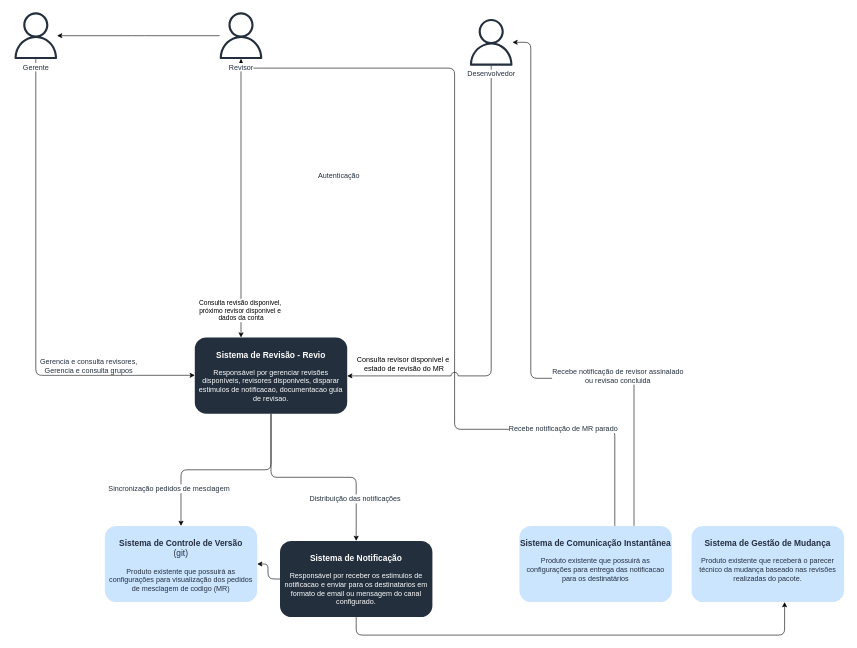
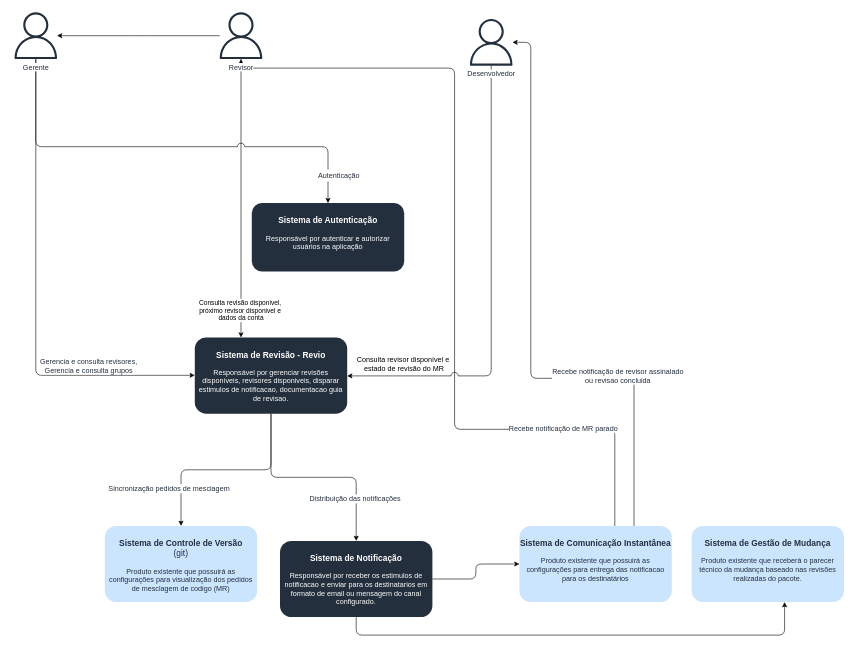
  <mxCell id="0" />
  <mxCell id="1" parent="0" />
  <mxCell id="2" style="edgeStyle=elbowEdgeStyle;rounded=1;sketch=0;orthogonalLoop=1;jettySize=auto;elbow=vertical;html=1;fontSize=12;fontColor=#232F3E;" parent="1" source="21" target="25" edge="1"><mxGeometry relative="1" as="geometry" /></mxCell>
  <mxCell id="3" value="&lt;h3&gt;&lt;font style=&quot;font-size: 14px;&quot; color=&quot;#ffffff&quot;&gt;Sistema de Revisão - Revio&lt;/font&gt;&lt;/h3&gt;&lt;div style=&quot;&quot;&gt;&lt;font style=&quot;font-size: 12px;&quot; color=&quot;#ffffff&quot;&gt;Responsável por gerenciar revisões disponíveis, revisores disponiveis, disparar estimulos de notificacao, documentacao guia de revisao.&lt;/font&gt;&lt;/div&gt;" style="whiteSpace=wrap;html=1;verticalAlign=top;fillColor=#232F3D;strokeColor=none;fontColor=#232F3E;sketch=0;gradientColor=none;dashed=0;fontStyle=0;rounded=1;container=0;" parent="1" vertex="1"><mxGeometry x="324" y="562" width="254" height="127" as="geometry" /></mxCell>
  <mxCell id="4" value="Consulta revisão disponivel,&amp;nbsp;&lt;br&gt;próximo revisor disponivel e&amp;nbsp;&lt;br&gt;dados da conta" style="edgeStyle=orthogonalEdgeStyle;curved=0;rounded=1;sketch=0;orthogonalLoop=1;jettySize=auto;html=1;jumpStyle=arc;" parent="1" source="21" target="3" edge="1"><mxGeometry x="0.805" relative="1" as="geometry"><mxPoint x="352" y="112" as="sourcePoint" /><Array as="points"><mxPoint x="399" y="97" /><mxPoint x="399" y="97" /></Array><mxPoint as="offset" /></mxGeometry></mxCell>
  <mxCell id="5" style="edgeStyle=orthogonalEdgeStyle;rounded=1;orthogonalLoop=1;jettySize=auto;html=1;fontColor=#000000;" parent="1" source="6" target="27" edge="1"><mxGeometry relative="1" as="geometry"><Array as="points"><mxPoint x="593" y="1058" /><mxPoint x="1307" y="1058" /></Array></mxGeometry></mxCell>
  <mxCell id="6" value="&lt;h3&gt;&lt;font style=&quot;font-size: 14px;&quot; color=&quot;#ffffff&quot;&gt;Sistema de Notificação&lt;/font&gt;&lt;/h3&gt;&lt;div style=&quot;&quot;&gt;&lt;font style=&quot;font-size: 12px;&quot; color=&quot;#ffffff&quot;&gt;Responsável por receber os estimulos de notificacao e enviar para os destinatarios em formato de email ou mensagem do canal configurado.&lt;/font&gt;&lt;/div&gt;" style="whiteSpace=wrap;html=1;verticalAlign=top;fillColor=#232F3D;strokeColor=none;fontColor=#232F3E;sketch=0;gradientColor=none;dashed=0;fontStyle=0;rounded=1;container=0;" parent="1" vertex="1"><mxGeometry x="466" y="901" width="254" height="127" as="geometry" /></mxCell>
  <mxCell id="7" value="" style="edgeStyle=orthogonalEdgeStyle;curved=0;rounded=1;sketch=0;orthogonalLoop=1;jettySize=auto;html=1;fontSize=12;fontColor=#FFFFFF;" parent="1" source="3" target="6" edge="1"><mxGeometry relative="1" as="geometry" /></mxCell>
  <mxCell id="8" value="Distribuição das notificações" style="edgeLabel;html=1;align=center;verticalAlign=middle;resizable=0;points=[];fontSize=12;fontColor=#232F3E;" parent="7" vertex="1" connectable="0"><mxGeometry x="0.373" y="1" relative="1" as="geometry"><mxPoint x="2" y="36" as="offset" /></mxGeometry></mxCell>
  <mxCell id="9" style="edgeStyle=orthogonalEdgeStyle;curved=0;rounded=1;sketch=0;orthogonalLoop=1;jettySize=auto;html=1;fontSize=12;fontColor=#232F3E;" parent="1" source="13" target="26" edge="1"><mxGeometry relative="1" as="geometry"><Array as="points"><mxPoint x="1056" y="630" /><mxPoint x="884" y="630" /><mxPoint x="884" y="70" /></Array></mxGeometry></mxCell>
  <mxCell id="10" value="Recebe notificação de revisor assinalado &lt;br&gt;ou revisao concluida" style="edgeLabel;html=1;align=center;verticalAlign=middle;resizable=0;points=[];fontSize=12;fontColor=#232F3E;" parent="9" vertex="1" connectable="0"><mxGeometry x="-0.694" y="-3" relative="1" as="geometry"><mxPoint x="-31" y="-97" as="offset" /></mxGeometry></mxCell>
  <mxCell id="11" style="edgeStyle=orthogonalEdgeStyle;curved=0;rounded=1;sketch=0;orthogonalLoop=1;jettySize=auto;html=1;fontSize=12;fontColor=#232F3E;jumpStyle=arc;jumpSize=12;" parent="1" source="13" target="21" edge="1"><mxGeometry relative="1" as="geometry"><Array as="points"><mxPoint x="1024" y="715" /><mxPoint x="757" y="715" /><mxPoint x="757" y="113" /><mxPoint x="401" y="113" /></Array></mxGeometry></mxCell>
  <mxCell id="12" value="Recebe notificação de MR parado" style="edgeLabel;html=1;align=center;verticalAlign=middle;resizable=0;points=[];fontSize=12;fontColor=#232F3E;" parent="11" vertex="1" connectable="0"><mxGeometry x="-0.646" y="-2" relative="1" as="geometry"><mxPoint as="offset" /></mxGeometry></mxCell>
  <mxCell id="13" value="&lt;h3&gt;&lt;font style=&quot;font-size: 14px;&quot;&gt;Sistema de Comunicação Instant&lt;/font&gt;ânea&lt;/h3&gt;&lt;div style=&quot;&quot;&gt;Produto existente que possuirá as configurações para entrega das notificacao para os destinatários&lt;/div&gt;" style="whiteSpace=wrap;html=1;verticalAlign=top;fillColor=#CCE5FF;strokeColor=none;fontColor=#232F3E;sketch=0;gradientColor=none;dashed=0;fontStyle=0;rounded=1;container=0;" parent="1" vertex="1"><mxGeometry x="865" y="876" width="254" height="127" as="geometry" /></mxCell>
- <mxCell id="14" value="" style="edgeStyle=orthogonalEdgeStyle;curved=0;rounded=1;sketch=0;orthogonalLoop=1;jettySize=auto;html=1;fontSize=12;fontColor=#000000;" parent="1" source="6" target="15" edge="1"><mxGeometry relative="1" as="geometry" /></mxCell>
+ <mxCell id="14" value="" style="edgeStyle=orthogonalEdgeStyle;curved=0;rounded=1;sketch=0;orthogonalLoop=1;jettySize=auto;html=1;fontSize=12;fontColor=#000000;" parent="1" source="6" target="13" edge="1"><mxGeometry relative="1" as="geometry" /></mxCell>
  <mxCell id="15" value="&lt;h3&gt;&lt;font style=&quot;font-size: 14px;&quot;&gt;Sistema de Controle de Versão&lt;br&gt;&lt;span style=&quot;font-weight: normal;&quot;&gt;(git)&lt;/span&gt;&lt;/font&gt;&lt;/h3&gt;&lt;div style=&quot;&quot;&gt;Produto existente que possuirá as configurações para visualização dos pedidos de mesclagem de codigo (MR)&lt;/div&gt;" style="whiteSpace=wrap;html=1;verticalAlign=top;fillColor=#CCE5FF;strokeColor=none;fontColor=#232F3E;sketch=0;gradientColor=none;dashed=0;fontStyle=0;rounded=1;container=0;" parent="1" vertex="1"><mxGeometry x="174" y="876" width="254" height="127" as="geometry" /></mxCell>
  <mxCell id="16" style="edgeStyle=orthogonalEdgeStyle;curved=0;rounded=1;sketch=0;orthogonalLoop=1;jettySize=auto;html=1;fontSize=12;fontColor=#232F3E;" parent="1" source="3" target="15" edge="1"><mxGeometry relative="1" as="geometry" /></mxCell>
  <mxCell id="17" value="Sincronização pedidos de mesclagem" style="edgeLabel;html=1;align=center;verticalAlign=middle;resizable=0;points=[];fontSize=12;fontColor=#232F3E;container=0;" parent="16" vertex="1" connectable="0"><mxGeometry x="-0.236" y="-2" relative="1" as="geometry"><mxPoint x="-135" y="33" as="offset" /></mxGeometry></mxCell>
  <mxCell id="18" style="edgeStyle=orthogonalEdgeStyle;curved=0;rounded=1;sketch=0;orthogonalLoop=1;jettySize=auto;html=1;fontSize=12;fontColor=#232F3E;" parent="1" source="25" target="3" edge="1"><mxGeometry relative="1" as="geometry"><Array as="points"><mxPoint x="59" y="625" /></Array></mxGeometry></mxCell>
  <mxCell id="19" value="Gerencia e consulta revisores,&lt;br&gt;Gerencia e consulta grupos" style="edgeLabel;html=1;align=center;verticalAlign=middle;resizable=0;points=[];fontSize=12;fontColor=#232F3E;container=0;" parent="18" vertex="1" connectable="0"><mxGeometry x="0.014" y="2" relative="1" as="geometry"><mxPoint x="85" y="108" as="offset" /></mxGeometry></mxCell>
+ <mxCell id="20" value="&lt;h3&gt;&lt;font style=&quot;font-size: 14px;&quot; color=&quot;#ffffff&quot;&gt;Sistema de Autenticação&lt;/font&gt;&lt;/h3&gt;&lt;div style=&quot;&quot;&gt;&lt;font style=&quot;font-size: 12px;&quot; color=&quot;#ffffff&quot;&gt;Responsável por autenticar e autorizar usuários na aplicação&lt;/font&gt;&lt;/div&gt;" style="whiteSpace=wrap;html=1;verticalAlign=top;fillColor=#232F3D;strokeColor=none;fontColor=#232F3E;sketch=0;gradientColor=none;dashed=0;fontStyle=0;rounded=1;container=0;" parent="1" vertex="1"><mxGeometry x="419" y="338" width="254" height="114" as="geometry" /></mxCell>
  <mxCell id="21" value="&lt;span style=&quot;background-color: rgb(255, 255, 255);&quot;&gt;Revisor&lt;/span&gt;" style="sketch=0;outlineConnect=0;fontColor=#232F3E;gradientColor=none;fillColor=#232F3D;strokeColor=none;dashed=0;verticalLabelPosition=bottom;verticalAlign=top;align=center;html=1;fontSize=12;fontStyle=0;aspect=fixed;pointerEvents=1;shape=mxgraph.aws4.user;container=0;" parent="1" vertex="1"><mxGeometry x="362" y="20" width="78" height="78" as="geometry" /></mxCell>
  <mxCell id="22" value="&lt;font style=&quot;background-color: rgb(255, 255, 255);&quot; color=&quot;#000000&quot;&gt;Consulta revisor disponível e&lt;br&gt;&amp;nbsp;estado de revisão do MR&lt;/font&gt;" style="edgeStyle=orthogonalEdgeStyle;curved=0;rounded=1;sketch=0;orthogonalLoop=1;jettySize=auto;html=1;fontSize=12;fontColor=#FFFFFF;jumpStyle=arc;jumpSize=12;" parent="1" source="26" target="3" edge="1"><mxGeometry x="0.754" y="-20" relative="1" as="geometry"><Array as="points"><mxPoint x="818" y="626" /></Array><mxPoint as="offset" /></mxGeometry></mxCell>
+ <mxCell id="23" style="edgeStyle=elbowEdgeStyle;rounded=1;sketch=0;orthogonalLoop=1;jettySize=auto;elbow=vertical;html=1;fontSize=12;fontColor=#232F3E;jumpStyle=arc;jumpSize=12;" parent="1" source="25" target="20" edge="1"><mxGeometry relative="1" as="geometry"><Array as="points"><mxPoint x="299" y="244" /><mxPoint x="214" y="125" /></Array></mxGeometry></mxCell>
  <mxCell id="24" value="&lt;span style=&quot;background-color: rgb(255, 255, 255);&quot;&gt;Autenticação&lt;/span&gt;" style="text;html=1;align=center;verticalAlign=middle;resizable=0;points=[];autosize=1;strokeColor=none;fillColor=#FFFFFF;fontSize=12;fontColor=#232F3E;" parent="1" vertex="1"><mxGeometry x="506.5" y="282" width="115" height="20" as="geometry" /></mxCell>
  <mxCell id="25" value="&lt;span style=&quot;background-color: rgb(255, 255, 255);&quot;&gt;Gerente&lt;/span&gt;" style="sketch=0;outlineConnect=0;fontColor=#232F3E;gradientColor=none;fillColor=#232F3D;strokeColor=none;dashed=0;verticalLabelPosition=bottom;verticalAlign=top;align=center;html=1;fontSize=12;fontStyle=0;aspect=fixed;pointerEvents=1;shape=mxgraph.aws4.user;container=0;" parent="1" vertex="1"><mxGeometry x="20" y="20" width="78" height="78" as="geometry" /></mxCell>
  <mxCell id="26" value="&lt;span style=&quot;background-color: rgb(255, 255, 255);&quot;&gt;Desenvolvedor&lt;/span&gt;" style="sketch=0;outlineConnect=0;fontColor=#232F3E;gradientColor=none;fillColor=#232F3D;strokeColor=none;dashed=0;verticalLabelPosition=bottom;verticalAlign=top;align=center;html=1;fontSize=12;fontStyle=0;aspect=fixed;pointerEvents=1;shape=mxgraph.aws4.user;container=0;" parent="1" vertex="1"><mxGeometry x="779" y="31" width="78" height="78" as="geometry" /></mxCell>
  <mxCell id="27" value="&lt;h3&gt;&lt;font style=&quot;font-size: 14px;&quot;&gt;Sistema de Gestão de Mudança&lt;/font&gt;&lt;/h3&gt;&lt;div style=&quot;&quot;&gt;Produto existente que receberá o parecer técnico da mudança baseado nas revisões realizadas do pacote.&lt;/div&gt;" style="whiteSpace=wrap;html=1;verticalAlign=top;fillColor=#CCE5FF;strokeColor=none;fontColor=#232F3E;sketch=0;gradientColor=none;dashed=0;fontStyle=0;rounded=1;container=0;" parent="1" vertex="1"><mxGeometry x="1152" y="876" width="254" height="127" as="geometry" /></mxCell>
